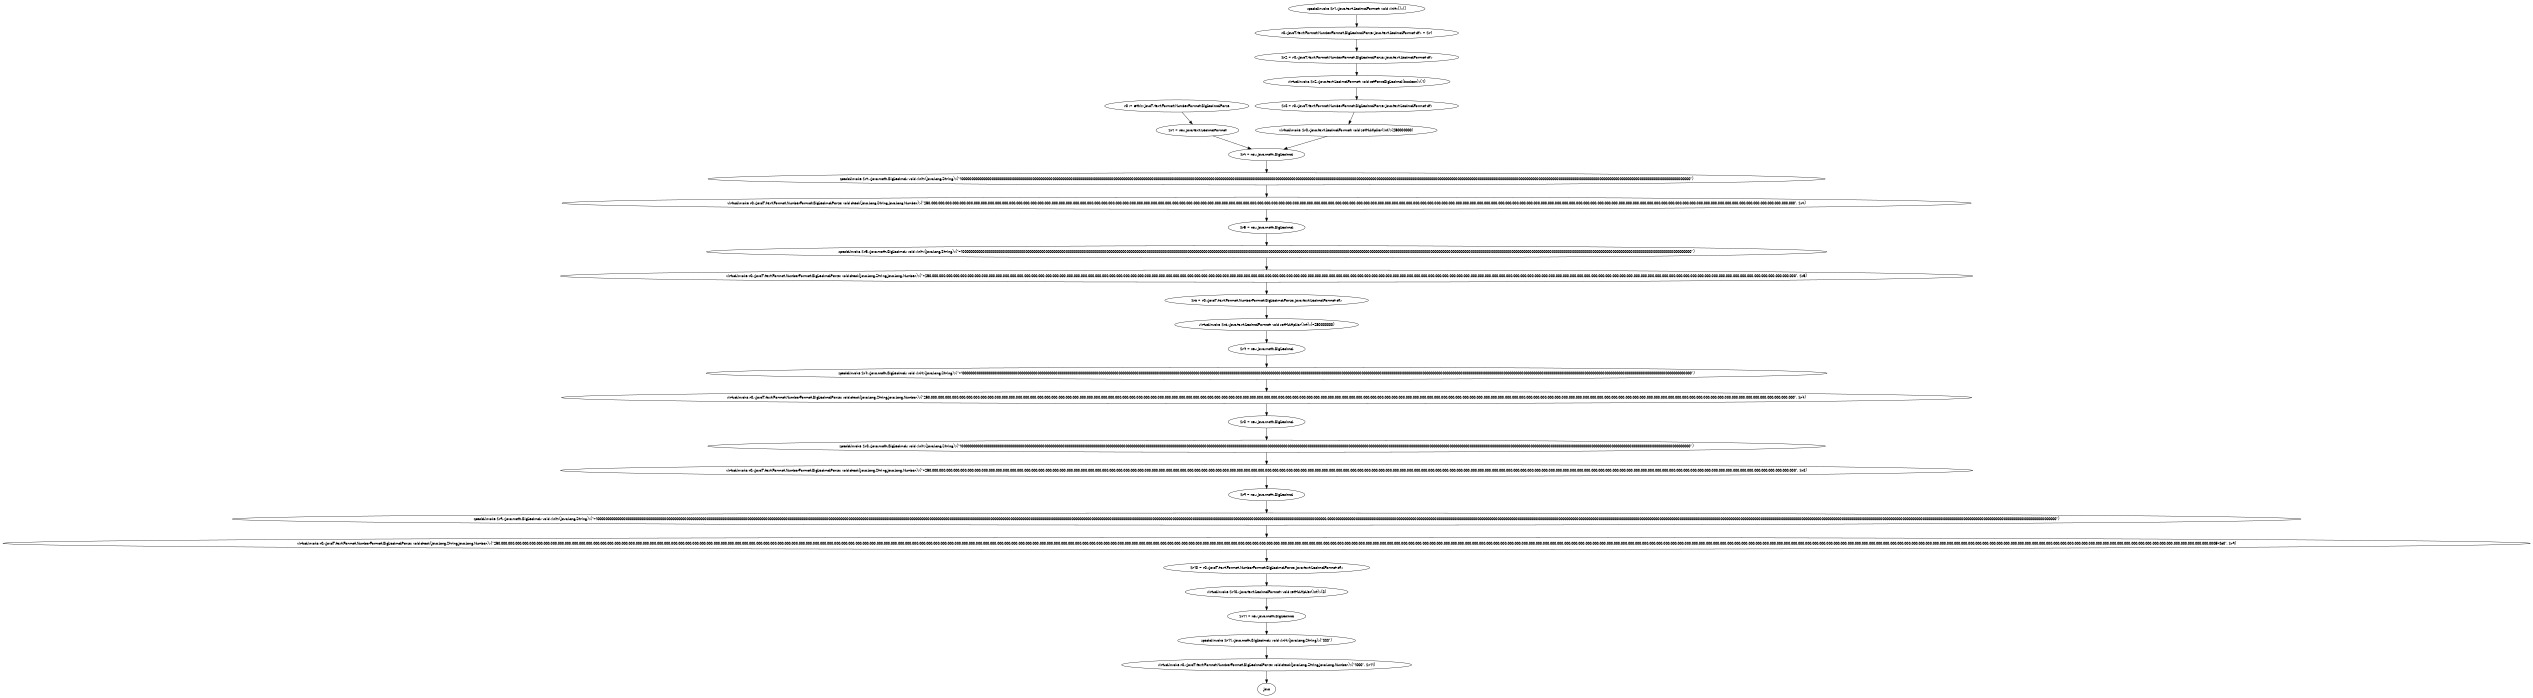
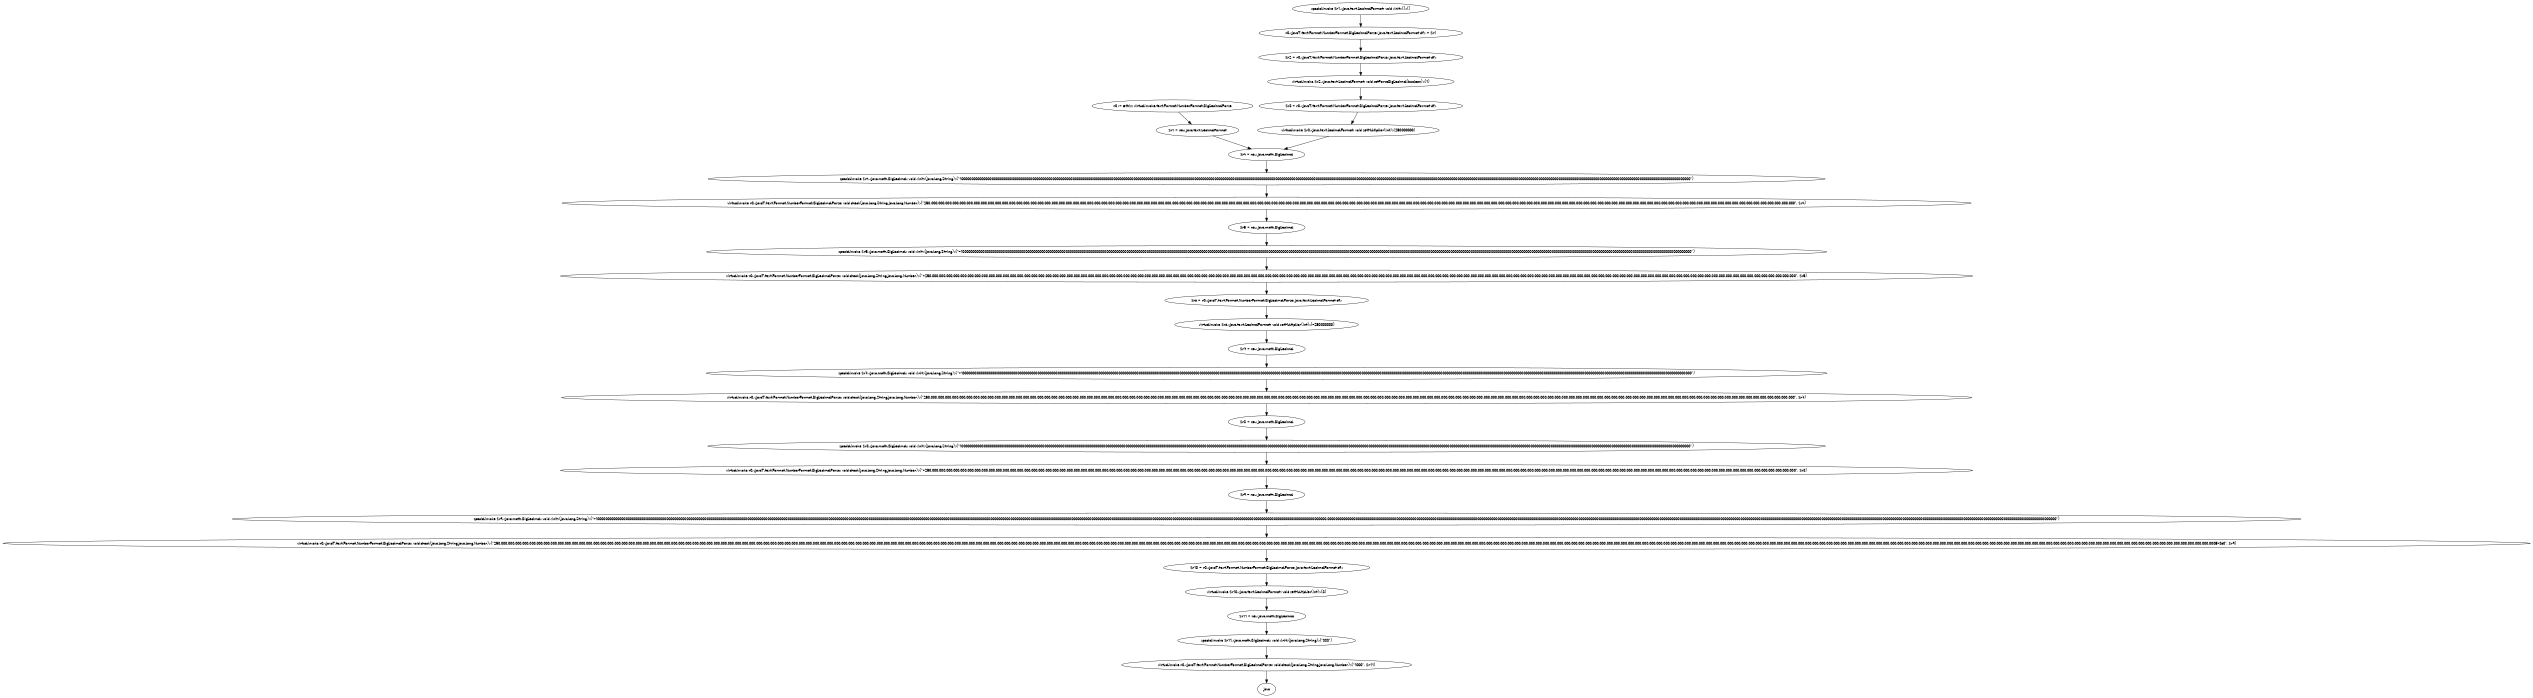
  digraph {
    fontname="Patrick Hand"
    node [fontname="Patrick Hand"]
    edge [fontname="Patrick Hand"]
-   "r0 := @this: javaT.text.Format.NumberFormat.BigDecimalParse"
+   "r0 := @this: javaT.text.Format.NumberFormat.BigDecimalParse" [label="r0 := @this: virtualinvoke.text.Format.NumberFormat.BigDecimalParse"]
    "$r1 = new java.text.DecimalFormat"
    "$r4 = new java.math.BigDecimal"
    "specialinvoke $r1.<java.text.DecimalFormat: void <init>()>()"
    "r0.<javaT.text.Format.NumberFormat.BigDecimalParse: java.text.DecimalFormat df> = $r1"
    "$r2 = r0.<javaT.text.Format.NumberFormat.BigDecimalParse: java.text.DecimalFormat df>"
    "virtualinvoke $r2.<java.text.DecimalFormat: void setParseBigDecimal(boolean)>(1)"
    "$r3 = r0.<javaT.text.Format.NumberFormat.BigDecimalParse: java.text.DecimalFormat df>"
    "virtualinvoke $r3.<java.text.DecimalFormat: void setMultiplier(int)>(250000000)"
    "specialinvoke $r4.<java.math.BigDecimal: void <init>(java.lang.String)>(\"1000000000000000000000000000000000000000000000000000000000000000000000000000000000000000000000000000000000000000000000000000000000000000000000000000000000000000000000000000000000000000000000000000000000000000000000000000000000000000000000000000000000000000000000000000000000000000000000000000000000000000000000000000000000000000000000000000000000000000000000000\")"
    "virtualinvoke r0.<javaT.text.Format.NumberFormat.BigDecimalParse: void check(java.lang.String,java.lang.Number)>(\"250,000,000,000,000,000,000,000,000,000,000,000,000,000,000,000,000,000,000,000,000,000,000,000,000,000,000,000,000,000,000,000,000,000,000,000,000,000,000,000,000,000,000,000,000,000,000,000,000,000,000,000,000,000,000,000,000,000,000,000,000,000,000,000,000,000,000,000,000,000,000,000,000,000,000,000,000,000,000,000,000,000,000,000,000,000,000,000,000,000,000,000,000,000,000,000,000,000,000,000,000,000,000,000,000,000,000,000,000,000,000,000,000,000,000,000,000,000,000,000,000,000,000\", $r4)"
    "$r5 = new java.math.BigDecimal"
    "specialinvoke $r5.<java.math.BigDecimal: void <init>(java.lang.String)>(\"-1000000000000000000000000000000000000000000000000000000000000000000000000000000000000000000000000000000000000000000000000000000000000000000000000000000000000000000000000000000000000000000000000000000000000000000000000000000000000000000000000000000000000000000000000000000000000000000000000000000000000000000000000000000000000000000000000000000000000000000000000\")"
    "virtualinvoke r0.<javaT.text.Format.NumberFormat.BigDecimalParse: void check(java.lang.String,java.lang.Number)>(\"-250,000,000,000,000,000,000,000,000,000,000,000,000,000,000,000,000,000,000,000,000,000,000,000,000,000,000,000,000,000,000,000,000,000,000,000,000,000,000,000,000,000,000,000,000,000,000,000,000,000,000,000,000,000,000,000,000,000,000,000,000,000,000,000,000,000,000,000,000,000,000,000,000,000,000,000,000,000,000,000,000,000,000,000,000,000,000,000,000,000,000,000,000,000,000,000,000,000,000,000,000,000,000,000,000,000,000,000,000,000,000,000,000,000,000,000,000,000,000,000,000,000,000\", $r5)"
    "$r6 = r0.<javaT.text.Format.NumberFormat.BigDecimalParse: java.text.DecimalFormat df>"
    "virtualinvoke $r6.<java.text.DecimalFormat: void setMultiplier(int)>(-250000000)"
    "$r7 = new java.math.BigDecimal"
    "specialinvoke $r7.<java.math.BigDecimal: void <init>(java.lang.String)>(\"-1000000000000000000000000000000000000000000000000000000000000000000000000000000000000000000000000000000000000000000000000000000000000000000000000000000000000000000000000000000000000000000000000000000000000000000000000000000000000000000000000000000000000000000000000000000000000000000000000000000000000000000000000000000000000000000000000000000000000000000000000\")"
    "virtualinvoke r0.<javaT.text.Format.NumberFormat.BigDecimalParse: void check(java.lang.String,java.lang.Number)>(\"250,000,000,000,000,000,000,000,000,000,000,000,000,000,000,000,000,000,000,000,000,000,000,000,000,000,000,000,000,000,000,000,000,000,000,000,000,000,000,000,000,000,000,000,000,000,000,000,000,000,000,000,000,000,000,000,000,000,000,000,000,000,000,000,000,000,000,000,000,000,000,000,000,000,000,000,000,000,000,000,000,000,000,000,000,000,000,000,000,000,000,000,000,000,000,000,000,000,000,000,000,000,000,000,000,000,000,000,000,000,000,000,000,000,000,000,000,000,000,000,000,000,000\", $r7)"
    "$r8 = new java.math.BigDecimal"
    "specialinvoke $r8.<java.math.BigDecimal: void <init>(java.lang.String)>(\"1000000000000000000000000000000000000000000000000000000000000000000000000000000000000000000000000000000000000000000000000000000000000000000000000000000000000000000000000000000000000000000000000000000000000000000000000000000000000000000000000000000000000000000000000000000000000000000000000000000000000000000000000000000000000000000000000000000000000000000000000\")"
    "virtualinvoke r0.<javaT.text.Format.NumberFormat.BigDecimalParse: void check(java.lang.String,java.lang.Number)>(\"-250,000,000,000,000,000,000,000,000,000,000,000,000,000,000,000,000,000,000,000,000,000,000,000,000,000,000,000,000,000,000,000,000,000,000,000,000,000,000,000,000,000,000,000,000,000,000,000,000,000,000,000,000,000,000,000,000,000,000,000,000,000,000,000,000,000,000,000,000,000,000,000,000,000,000,000,000,000,000,000,000,000,000,000,000,000,000,000,000,000,000,000,000,000,000,000,000,000,000,000,000,000,000,000,000,000,000,000,000,000,000,000,000,000,000,000,000,000,000,000,000,000,000\", $r8)"
    "$r9 = new java.math.BigDecimal"
    "specialinvoke $r9.<java.math.BigDecimal: void <init>(java.lang.String)>(\"-1000000000000000000000000000000000000000000000000000000000000000000000000000000000000000000000000000000000000000000000000000000000000000000000000000000000000000000000000000000000000000000000000000000000000000000000000000000000000000000000000000000000000000000000000000000000000000000000000000000000000000000000000000000000000000000000000000000000000000000000000.000000000000000000000000000000000000000000000000000000000000000000000000000000000000000000000000000000000000000000000000000000000000000000000000000000000000000000000000000000000000000000000000000000000000000000000000000000000000000000000000000000000000000000000000000000000000000000000000000000000000000000000000000000000000000000000000000000000000000000000000\")"
    "virtualinvoke r0.<javaT.text.Format.NumberFormat.BigDecimalParse: void check(java.lang.String,java.lang.Number)>(\"250,000,000,000,000,000,000,000,000,000,000,000,000,000,000,000,000,000,000,000,000,000,000,000,000,000,000,000,000,000,000,000,000,000,000,000,000,000,000,000,000,000,000,000,000,000,000,000,000,000,000,000,000,000,000,000,000,000,000,000,000,000,000,000,000,000,000,000,000,000,000,000,000,000,000,000,000,000,000,000,000,000,000,000,000,000,000,000,000,000,000,000,000,000,000,000,000,000,000,000,000,000,000,000,000,000,000,000,000,000,000,000,000,000,000,000,000,000,000,000,000,000,000,000,000,000,000,000,000,000,000,000,000,000,000,000,000,000,000,000,000,000,000,000,000,000,000,000,000,000,000,000,000,000,000,000,000,000,000,000,000,000,000,000,000,000,000,000,000,000,000,000,000,000,000,000,000,000,000,000,000,000,000,000,000,000,000,000,000,000,000,000,000,000,000,000,000,000,000,000,000,000,000,000,000,000,000,000,000,000,000,000,000,000,000,000,000,000,000,000,000,000,000,000,000,000,000,000,000,000,000,000,000,000,000,000,000,000,000,000,000,000,000E-360\", $r9)"
    "$r10 = r0.<javaT.text.Format.NumberFormat.BigDecimalParse: java.text.DecimalFormat df>"
    "virtualinvoke $r10.<java.text.DecimalFormat: void setMultiplier(int)>(3)"
    "$r11 = new java.math.BigDecimal"
    "specialinvoke $r11.<java.math.BigDecimal: void <init>(java.lang.String)>(\"333\")"
    "virtualinvoke r0.<javaT.text.Format.NumberFormat.BigDecimalParse: void check(java.lang.String,java.lang.Number)>(\"1000\", $r11)"
    n31 [label=java]
    "r0 := @this: javaT.text.Format.NumberFormat.BigDecimalParse" -> "$r1 = new java.text.DecimalFormat"
    "$r1 = new java.text.DecimalFormat" -> "$r4 = new java.math.BigDecimal"
    "$r4 = new java.math.BigDecimal" -> "specialinvoke $r4.<java.math.BigDecimal: void <init>(java.lang.String)>(\"1000000000000000000000000000000000000000000000000000000000000000000000000000000000000000000000000000000000000000000000000000000000000000000000000000000000000000000000000000000000000000000000000000000000000000000000000000000000000000000000000000000000000000000000000000000000000000000000000000000000000000000000000000000000000000000000000000000000000000000000000\")"
    "specialinvoke $r1.<java.text.DecimalFormat: void <init>()>()" -> "r0.<javaT.text.Format.NumberFormat.BigDecimalParse: java.text.DecimalFormat df> = $r1"
    "r0.<javaT.text.Format.NumberFormat.BigDecimalParse: java.text.DecimalFormat df> = $r1" -> "$r2 = r0.<javaT.text.Format.NumberFormat.BigDecimalParse: java.text.DecimalFormat df>"
    "$r2 = r0.<javaT.text.Format.NumberFormat.BigDecimalParse: java.text.DecimalFormat df>" -> "virtualinvoke $r2.<java.text.DecimalFormat: void setParseBigDecimal(boolean)>(1)"
    "virtualinvoke $r2.<java.text.DecimalFormat: void setParseBigDecimal(boolean)>(1)" -> "$r3 = r0.<javaT.text.Format.NumberFormat.BigDecimalParse: java.text.DecimalFormat df>"
    "$r3 = r0.<javaT.text.Format.NumberFormat.BigDecimalParse: java.text.DecimalFormat df>" -> "virtualinvoke $r3.<java.text.DecimalFormat: void setMultiplier(int)>(250000000)"
    "virtualinvoke $r3.<java.text.DecimalFormat: void setMultiplier(int)>(250000000)" -> "$r4 = new java.math.BigDecimal"
    "specialinvoke $r4.<java.math.BigDecimal: void <init>(java.lang.String)>(\"1000000000000000000000000000000000000000000000000000000000000000000000000000000000000000000000000000000000000000000000000000000000000000000000000000000000000000000000000000000000000000000000000000000000000000000000000000000000000000000000000000000000000000000000000000000000000000000000000000000000000000000000000000000000000000000000000000000000000000000000000\")" -> "virtualinvoke r0.<javaT.text.Format.NumberFormat.BigDecimalParse: void check(java.lang.String,java.lang.Number)>(\"250,000,000,000,000,000,000,000,000,000,000,000,000,000,000,000,000,000,000,000,000,000,000,000,000,000,000,000,000,000,000,000,000,000,000,000,000,000,000,000,000,000,000,000,000,000,000,000,000,000,000,000,000,000,000,000,000,000,000,000,000,000,000,000,000,000,000,000,000,000,000,000,000,000,000,000,000,000,000,000,000,000,000,000,000,000,000,000,000,000,000,000,000,000,000,000,000,000,000,000,000,000,000,000,000,000,000,000,000,000,000,000,000,000,000,000,000,000,000,000,000,000,000\", $r4)"
    "virtualinvoke r0.<javaT.text.Format.NumberFormat.BigDecimalParse: void check(java.lang.String,java.lang.Number)>(\"250,000,000,000,000,000,000,000,000,000,000,000,000,000,000,000,000,000,000,000,000,000,000,000,000,000,000,000,000,000,000,000,000,000,000,000,000,000,000,000,000,000,000,000,000,000,000,000,000,000,000,000,000,000,000,000,000,000,000,000,000,000,000,000,000,000,000,000,000,000,000,000,000,000,000,000,000,000,000,000,000,000,000,000,000,000,000,000,000,000,000,000,000,000,000,000,000,000,000,000,000,000,000,000,000,000,000,000,000,000,000,000,000,000,000,000,000,000,000,000,000,000,000\", $r4)" -> "$r5 = new java.math.BigDecimal"
    "$r5 = new java.math.BigDecimal" -> "specialinvoke $r5.<java.math.BigDecimal: void <init>(java.lang.String)>(\"-1000000000000000000000000000000000000000000000000000000000000000000000000000000000000000000000000000000000000000000000000000000000000000000000000000000000000000000000000000000000000000000000000000000000000000000000000000000000000000000000000000000000000000000000000000000000000000000000000000000000000000000000000000000000000000000000000000000000000000000000000\")"
    "specialinvoke $r5.<java.math.BigDecimal: void <init>(java.lang.String)>(\"-1000000000000000000000000000000000000000000000000000000000000000000000000000000000000000000000000000000000000000000000000000000000000000000000000000000000000000000000000000000000000000000000000000000000000000000000000000000000000000000000000000000000000000000000000000000000000000000000000000000000000000000000000000000000000000000000000000000000000000000000000\")" -> "virtualinvoke r0.<javaT.text.Format.NumberFormat.BigDecimalParse: void check(java.lang.String,java.lang.Number)>(\"-250,000,000,000,000,000,000,000,000,000,000,000,000,000,000,000,000,000,000,000,000,000,000,000,000,000,000,000,000,000,000,000,000,000,000,000,000,000,000,000,000,000,000,000,000,000,000,000,000,000,000,000,000,000,000,000,000,000,000,000,000,000,000,000,000,000,000,000,000,000,000,000,000,000,000,000,000,000,000,000,000,000,000,000,000,000,000,000,000,000,000,000,000,000,000,000,000,000,000,000,000,000,000,000,000,000,000,000,000,000,000,000,000,000,000,000,000,000,000,000,000,000,000\", $r5)"
    "virtualinvoke r0.<javaT.text.Format.NumberFormat.BigDecimalParse: void check(java.lang.String,java.lang.Number)>(\"-250,000,000,000,000,000,000,000,000,000,000,000,000,000,000,000,000,000,000,000,000,000,000,000,000,000,000,000,000,000,000,000,000,000,000,000,000,000,000,000,000,000,000,000,000,000,000,000,000,000,000,000,000,000,000,000,000,000,000,000,000,000,000,000,000,000,000,000,000,000,000,000,000,000,000,000,000,000,000,000,000,000,000,000,000,000,000,000,000,000,000,000,000,000,000,000,000,000,000,000,000,000,000,000,000,000,000,000,000,000,000,000,000,000,000,000,000,000,000,000,000,000,000\", $r5)" -> "$r6 = r0.<javaT.text.Format.NumberFormat.BigDecimalParse: java.text.DecimalFormat df>"
    "$r6 = r0.<javaT.text.Format.NumberFormat.BigDecimalParse: java.text.DecimalFormat df>" -> "virtualinvoke $r6.<java.text.DecimalFormat: void setMultiplier(int)>(-250000000)"
    "virtualinvoke $r6.<java.text.DecimalFormat: void setMultiplier(int)>(-250000000)" -> "$r7 = new java.math.BigDecimal"
    "$r7 = new java.math.BigDecimal" -> "specialinvoke $r7.<java.math.BigDecimal: void <init>(java.lang.String)>(\"-1000000000000000000000000000000000000000000000000000000000000000000000000000000000000000000000000000000000000000000000000000000000000000000000000000000000000000000000000000000000000000000000000000000000000000000000000000000000000000000000000000000000000000000000000000000000000000000000000000000000000000000000000000000000000000000000000000000000000000000000000\")"
    "specialinvoke $r7.<java.math.BigDecimal: void <init>(java.lang.String)>(\"-1000000000000000000000000000000000000000000000000000000000000000000000000000000000000000000000000000000000000000000000000000000000000000000000000000000000000000000000000000000000000000000000000000000000000000000000000000000000000000000000000000000000000000000000000000000000000000000000000000000000000000000000000000000000000000000000000000000000000000000000000\")" -> "virtualinvoke r0.<javaT.text.Format.NumberFormat.BigDecimalParse: void check(java.lang.String,java.lang.Number)>(\"250,000,000,000,000,000,000,000,000,000,000,000,000,000,000,000,000,000,000,000,000,000,000,000,000,000,000,000,000,000,000,000,000,000,000,000,000,000,000,000,000,000,000,000,000,000,000,000,000,000,000,000,000,000,000,000,000,000,000,000,000,000,000,000,000,000,000,000,000,000,000,000,000,000,000,000,000,000,000,000,000,000,000,000,000,000,000,000,000,000,000,000,000,000,000,000,000,000,000,000,000,000,000,000,000,000,000,000,000,000,000,000,000,000,000,000,000,000,000,000,000,000,000\", $r7)"
    "virtualinvoke r0.<javaT.text.Format.NumberFormat.BigDecimalParse: void check(java.lang.String,java.lang.Number)>(\"250,000,000,000,000,000,000,000,000,000,000,000,000,000,000,000,000,000,000,000,000,000,000,000,000,000,000,000,000,000,000,000,000,000,000,000,000,000,000,000,000,000,000,000,000,000,000,000,000,000,000,000,000,000,000,000,000,000,000,000,000,000,000,000,000,000,000,000,000,000,000,000,000,000,000,000,000,000,000,000,000,000,000,000,000,000,000,000,000,000,000,000,000,000,000,000,000,000,000,000,000,000,000,000,000,000,000,000,000,000,000,000,000,000,000,000,000,000,000,000,000,000,000\", $r7)" -> "$r8 = new java.math.BigDecimal"
    "$r8 = new java.math.BigDecimal" -> "specialinvoke $r8.<java.math.BigDecimal: void <init>(java.lang.String)>(\"1000000000000000000000000000000000000000000000000000000000000000000000000000000000000000000000000000000000000000000000000000000000000000000000000000000000000000000000000000000000000000000000000000000000000000000000000000000000000000000000000000000000000000000000000000000000000000000000000000000000000000000000000000000000000000000000000000000000000000000000000\")"
    "specialinvoke $r8.<java.math.BigDecimal: void <init>(java.lang.String)>(\"1000000000000000000000000000000000000000000000000000000000000000000000000000000000000000000000000000000000000000000000000000000000000000000000000000000000000000000000000000000000000000000000000000000000000000000000000000000000000000000000000000000000000000000000000000000000000000000000000000000000000000000000000000000000000000000000000000000000000000000000000\")" -> "virtualinvoke r0.<javaT.text.Format.NumberFormat.BigDecimalParse: void check(java.lang.String,java.lang.Number)>(\"-250,000,000,000,000,000,000,000,000,000,000,000,000,000,000,000,000,000,000,000,000,000,000,000,000,000,000,000,000,000,000,000,000,000,000,000,000,000,000,000,000,000,000,000,000,000,000,000,000,000,000,000,000,000,000,000,000,000,000,000,000,000,000,000,000,000,000,000,000,000,000,000,000,000,000,000,000,000,000,000,000,000,000,000,000,000,000,000,000,000,000,000,000,000,000,000,000,000,000,000,000,000,000,000,000,000,000,000,000,000,000,000,000,000,000,000,000,000,000,000,000,000,000\", $r8)"
    "virtualinvoke r0.<javaT.text.Format.NumberFormat.BigDecimalParse: void check(java.lang.String,java.lang.Number)>(\"-250,000,000,000,000,000,000,000,000,000,000,000,000,000,000,000,000,000,000,000,000,000,000,000,000,000,000,000,000,000,000,000,000,000,000,000,000,000,000,000,000,000,000,000,000,000,000,000,000,000,000,000,000,000,000,000,000,000,000,000,000,000,000,000,000,000,000,000,000,000,000,000,000,000,000,000,000,000,000,000,000,000,000,000,000,000,000,000,000,000,000,000,000,000,000,000,000,000,000,000,000,000,000,000,000,000,000,000,000,000,000,000,000,000,000,000,000,000,000,000,000,000,000\", $r8)" -> "$r9 = new java.math.BigDecimal"
    "$r9 = new java.math.BigDecimal" -> "specialinvoke $r9.<java.math.BigDecimal: void <init>(java.lang.String)>(\"-1000000000000000000000000000000000000000000000000000000000000000000000000000000000000000000000000000000000000000000000000000000000000000000000000000000000000000000000000000000000000000000000000000000000000000000000000000000000000000000000000000000000000000000000000000000000000000000000000000000000000000000000000000000000000000000000000000000000000000000000000.000000000000000000000000000000000000000000000000000000000000000000000000000000000000000000000000000000000000000000000000000000000000000000000000000000000000000000000000000000000000000000000000000000000000000000000000000000000000000000000000000000000000000000000000000000000000000000000000000000000000000000000000000000000000000000000000000000000000000000000000\")"
    "specialinvoke $r9.<java.math.BigDecimal: void <init>(java.lang.String)>(\"-1000000000000000000000000000000000000000000000000000000000000000000000000000000000000000000000000000000000000000000000000000000000000000000000000000000000000000000000000000000000000000000000000000000000000000000000000000000000000000000000000000000000000000000000000000000000000000000000000000000000000000000000000000000000000000000000000000000000000000000000000.000000000000000000000000000000000000000000000000000000000000000000000000000000000000000000000000000000000000000000000000000000000000000000000000000000000000000000000000000000000000000000000000000000000000000000000000000000000000000000000000000000000000000000000000000000000000000000000000000000000000000000000000000000000000000000000000000000000000000000000000\")" -> "virtualinvoke r0.<javaT.text.Format.NumberFormat.BigDecimalParse: void check(java.lang.String,java.lang.Number)>(\"250,000,000,000,000,000,000,000,000,000,000,000,000,000,000,000,000,000,000,000,000,000,000,000,000,000,000,000,000,000,000,000,000,000,000,000,000,000,000,000,000,000,000,000,000,000,000,000,000,000,000,000,000,000,000,000,000,000,000,000,000,000,000,000,000,000,000,000,000,000,000,000,000,000,000,000,000,000,000,000,000,000,000,000,000,000,000,000,000,000,000,000,000,000,000,000,000,000,000,000,000,000,000,000,000,000,000,000,000,000,000,000,000,000,000,000,000,000,000,000,000,000,000,000,000,000,000,000,000,000,000,000,000,000,000,000,000,000,000,000,000,000,000,000,000,000,000,000,000,000,000,000,000,000,000,000,000,000,000,000,000,000,000,000,000,000,000,000,000,000,000,000,000,000,000,000,000,000,000,000,000,000,000,000,000,000,000,000,000,000,000,000,000,000,000,000,000,000,000,000,000,000,000,000,000,000,000,000,000,000,000,000,000,000,000,000,000,000,000,000,000,000,000,000,000,000,000,000,000,000,000,000,000,000,000,000,000,000,000,000,000,000,000E-360\", $r9)"
    "virtualinvoke r0.<javaT.text.Format.NumberFormat.BigDecimalParse: void check(java.lang.String,java.lang.Number)>(\"250,000,000,000,000,000,000,000,000,000,000,000,000,000,000,000,000,000,000,000,000,000,000,000,000,000,000,000,000,000,000,000,000,000,000,000,000,000,000,000,000,000,000,000,000,000,000,000,000,000,000,000,000,000,000,000,000,000,000,000,000,000,000,000,000,000,000,000,000,000,000,000,000,000,000,000,000,000,000,000,000,000,000,000,000,000,000,000,000,000,000,000,000,000,000,000,000,000,000,000,000,000,000,000,000,000,000,000,000,000,000,000,000,000,000,000,000,000,000,000,000,000,000,000,000,000,000,000,000,000,000,000,000,000,000,000,000,000,000,000,000,000,000,000,000,000,000,000,000,000,000,000,000,000,000,000,000,000,000,000,000,000,000,000,000,000,000,000,000,000,000,000,000,000,000,000,000,000,000,000,000,000,000,000,000,000,000,000,000,000,000,000,000,000,000,000,000,000,000,000,000,000,000,000,000,000,000,000,000,000,000,000,000,000,000,000,000,000,000,000,000,000,000,000,000,000,000,000,000,000,000,000,000,000,000,000,000,000,000,000,000,000,000E-360\", $r9)" -> "$r10 = r0.<javaT.text.Format.NumberFormat.BigDecimalParse: java.text.DecimalFormat df>"
    "$r10 = r0.<javaT.text.Format.NumberFormat.BigDecimalParse: java.text.DecimalFormat df>" -> "virtualinvoke $r10.<java.text.DecimalFormat: void setMultiplier(int)>(3)"
    "virtualinvoke $r10.<java.text.DecimalFormat: void setMultiplier(int)>(3)" -> "$r11 = new java.math.BigDecimal"
    "$r11 = new java.math.BigDecimal" -> "specialinvoke $r11.<java.math.BigDecimal: void <init>(java.lang.String)>(\"333\")"
    "specialinvoke $r11.<java.math.BigDecimal: void <init>(java.lang.String)>(\"333\")" -> "virtualinvoke r0.<javaT.text.Format.NumberFormat.BigDecimalParse: void check(java.lang.String,java.lang.Number)>(\"1000\", $r11)"
    "virtualinvoke r0.<javaT.text.Format.NumberFormat.BigDecimalParse: void check(java.lang.String,java.lang.Number)>(\"1000\", $r11)" -> n31
  }
